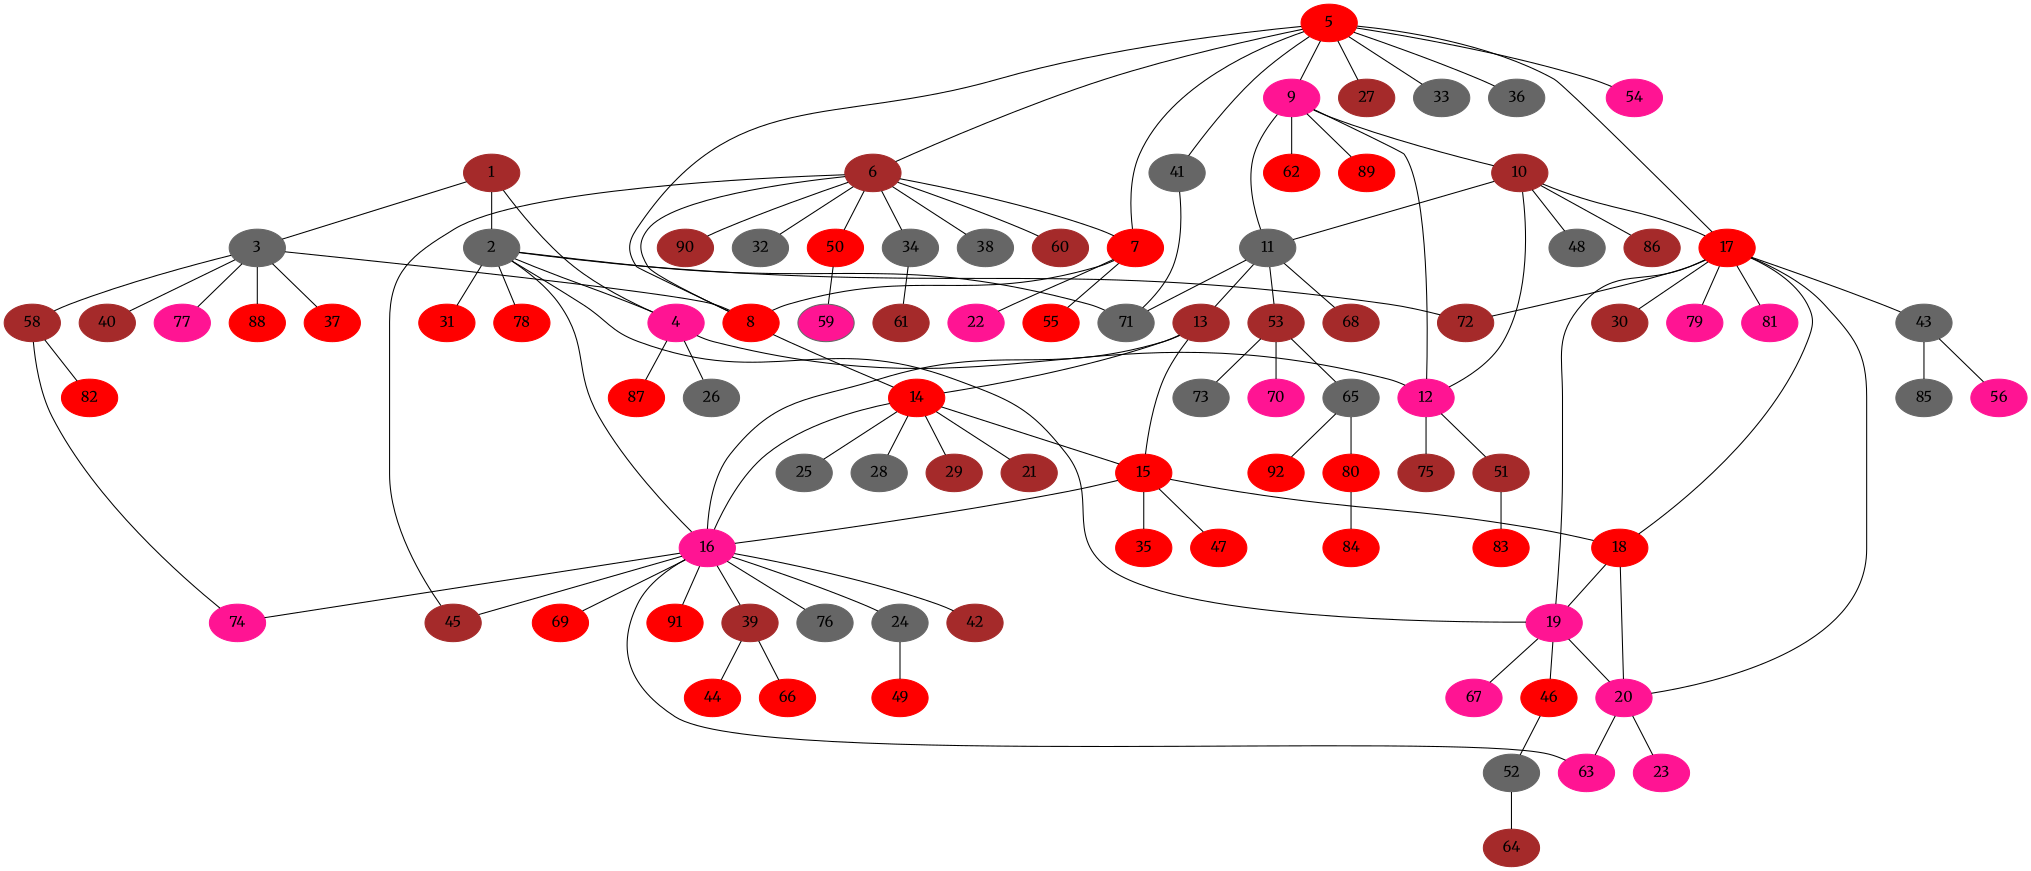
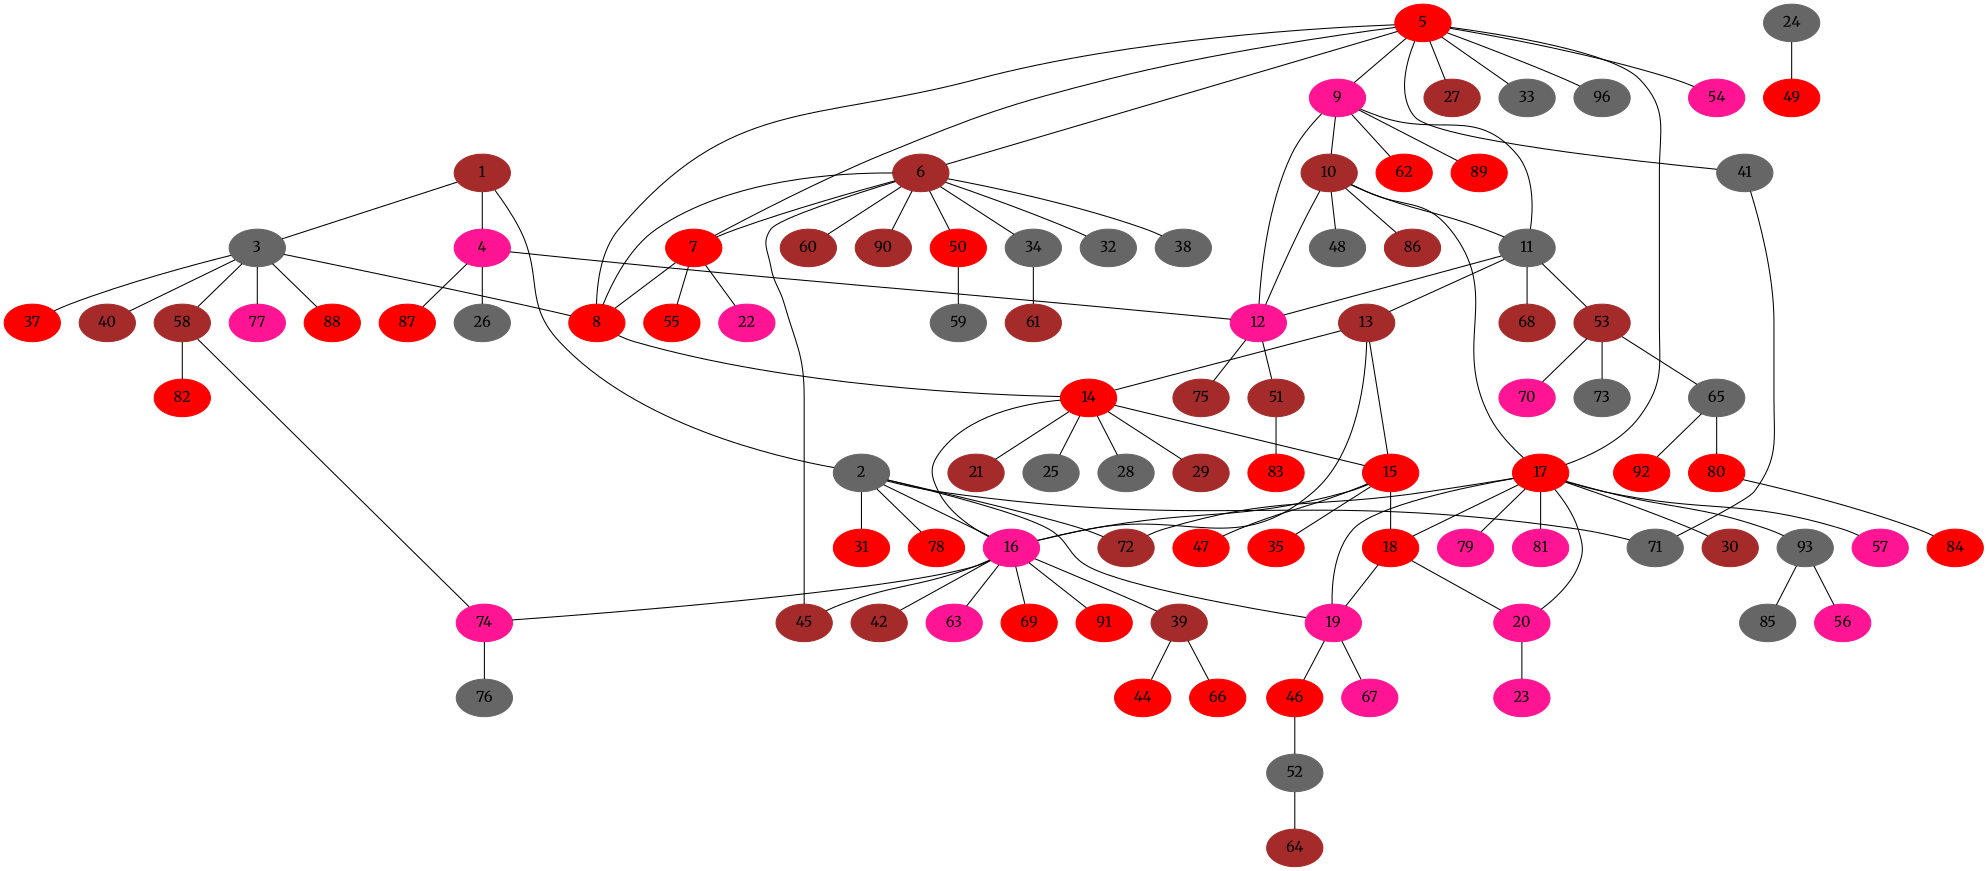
  graph {
    fontname=Merriweather
    node [color=red fontname=Merriweather style=filled]
    edge [fontname=Merriweather]
    1 [color=brown]
    2 [color=gray40]
    3 [color=gray40]
    4 [color=deeppink]
    16 [color=deeppink]
    19 [color=deeppink]
    31
    71 [color=gray40]
    72 [color=brown]
    78
    8
    37
    40 [color=brown]
    58 [color=brown]
    77 [color=deeppink]
    88
    12 [color=deeppink]
    26 [color=gray40]
    87
    45 [color=brown]
    24 [color=gray40]
    39 [color=brown]
    42 [color=brown]
    63 [color=deeppink]
    69
    74 [color=deeppink]
    91
    20 [color=deeppink]
    46
    67 [color=deeppink]
    14
    82
    51 [color=brown]
    75 [color=brown]
    5
    6 [color=brown]
    7
    9 [color=deeppink]
    17
    27 [color=brown]
    33 [color=gray40]
-   36 [color=gray40]
+   36 [color=gray40 label=96]
    41 [color=gray40]
    54 [color=deeppink]
    32 [color=gray40]
    34 [color=gray40]
    38 [color=gray40]
    50
    60 [color=brown]
    90 [color=brown]
    22 [color=deeppink]
    55
    10 [color=brown]
    11 [color=gray40]
    62
    89
    18
    30 [color=brown]
-   43 [color=gray40]
+   43 [color=gray40 label=93]
+   57 [color=deeppink]
    79 [color=deeppink]
    81 [color=deeppink]
    61 [color=brown]
-   59 [color=gray40 fillcolor=deeppink]
+   59 [color=gray40]
    15
    21 [color=brown]
    25 [color=gray40]
    28 [color=gray40]
    29 [color=brown]
    48 [color=gray40]
    86 [color=brown]
    13 [color=brown]
    53 [color=brown]
    68 [color=brown]
    65 [color=gray40]
    70 [color=deeppink]
    73 [color=gray40]
    83
    35
    47
    49
    44
    66
    76 [color=gray40]
    23 [color=deeppink]
    56 [color=deeppink]
    85 [color=gray40]
    52 [color=gray40]
    64 [color=brown]
    80
    92
    84
    1 -- 2
    1 -- 3
    1 -- 4
-   2 -- 4
    2 -- 16
    2 -- 19
    2 -- 31
    2 -- 71
    2 -- 72
    2 -- 78
    3 -- 8
    3 -- 37
    3 -- 40
    3 -- 58
    3 -- 77
    3 -- 88
    4 -- 12
    4 -- 26
    4 -- 87
    16 -- 45
-   16 -- 24
    16 -- 39
    16 -- 42
    16 -- 63
    16 -- 69
    16 -- 74
    16 -- 91
-   19 -- 20
    19 -- 46
    19 -- 67
    8 -- 14
    58 -- 74
    58 -- 82
    12 -- 51
    12 -- 75
    24 -- 49
    39 -- 44
    39 -- 66
-   16 -- 76
-   20 -- 63
+   74 -- 76
    20 -- 23
    46 -- 52
    14 -- 16
    14 -- 15
    14 -- 21
    14 -- 25
    14 -- 28
    14 -- 29
    51 -- 83
    5 -- 8
    5 -- 6
    5 -- 7
    5 -- 9
    5 -- 17
    5 -- 27
    5 -- 33
    5 -- 36
    5 -- 41
    5 -- 54
    6 -- 8
    6 -- 45
    6 -- 7
    6 -- 32
    6 -- 34
    6 -- 38
    6 -- 50
    6 -- 60
    6 -- 90
    7 -- 8
    7 -- 22
    7 -- 55
    9 -- 12
    9 -- 10
    9 -- 11
    9 -- 62
    9 -- 89
    17 -- 19
    17 -- 72
    17 -- 20
    17 -- 18
    17 -- 30
    17 -- 43
+   17 -- 57
    17 -- 79
    17 -- 81
    41 -- 71
    34 -- 61
    50 -- 59
    10 -- 12
    10 -- 17
    10 -- 11
    10 -- 48
    10 -- 86
-   11 -- 71
+   11 -- 12
    11 -- 13
    11 -- 53
    11 -- 68
    18 -- 19
    18 -- 20
    43 -- 56
    43 -- 85
    15 -- 16
    15 -- 18
    15 -- 35
    15 -- 47
    13 -- 16
    13 -- 14
    13 -- 15
    53 -- 65
    53 -- 70
    53 -- 73
    65 -- 80
    65 -- 92
    52 -- 64
    80 -- 84
  }
